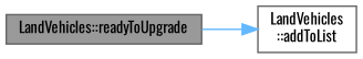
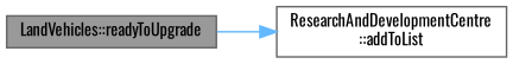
  digraph {
    rankdir=LR
    fontname=Oswald
    node [fontname=Oswald fontsize=10 shape=box style=filled]
    n1 [color=gray40 fillcolor=grey60 fontcolor=black height=0.2 label="LandVehicles::readyToUpgrade" width=0.4]
-   n2 [color=grey40 fillcolor=white height=0.2 label="LandVehicles\l::addToList" width=0.4]
+   n2 [color=grey40 fillcolor=white height=0.2 label="ResearchAndDevelopmentCentre\l::addToList" width=0.4]
    n1 -> n2 [color=steelblue1 fontname=Oswald fontsize=10 labelfontname=Helvetica labelfontsize=10 style=solid]
  }
